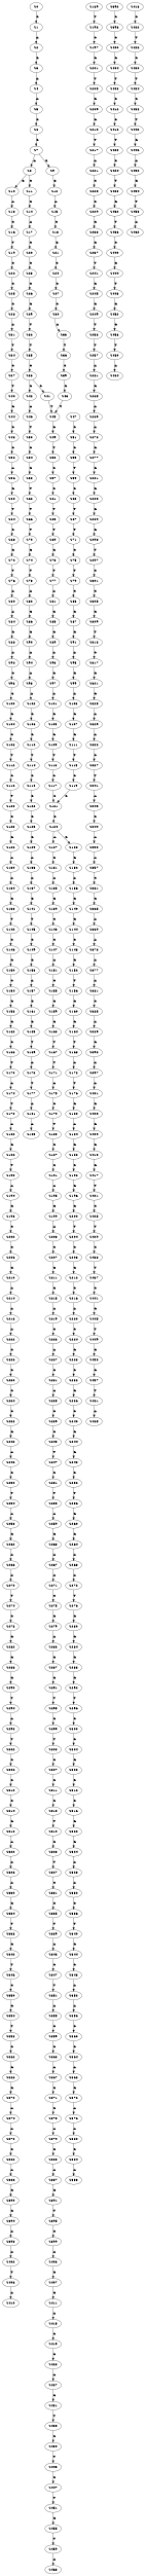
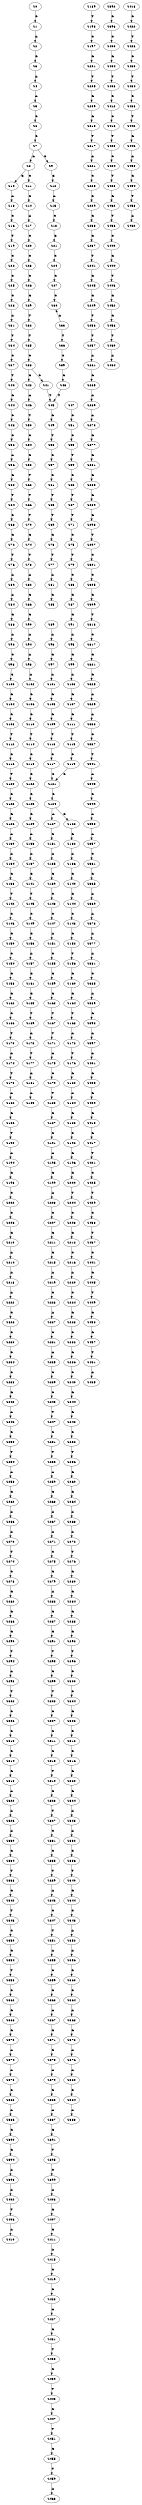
  strict digraph {
    S0
    S1
    S2
    S3
    S4
    S5
    S6
    S7
    S8
    S9
    S10
    S11
    S12
    S13
    S14
    S15
    S16
    S17
    S18
    S19
    S20
    S21
    S22
    S23
    S24
    S25
    S26
    S27
    S28
    S29
    S30
    S31
    S32
    S33
    S34
    S35
    S36
    S37
    S38
    S39
    S40
    S41
    S42
    S43
    S44
    S45
    S46
    S48
    S49
    S50
    S47
    S51
    S52
    S53
    S54
    S55
    S56
    S57
    S58
    S59
    S60
    S61
    S62
    S63
    S64
    S65
    S66
    S67
    S68
    S69
    S70
    S71
    S72
    S73
    S74
    S75
    S76
    S77
    S78
    S79
    S80
    S81
    S82
    S83
    S84
    S85
    S86
    S87
    S88
    S89
    S90
    S91
    S92
    S93
    S94
    S95
    S96
    S97
    S98
    S99
    S100
    S101
    S102
    S103
    S104
    S105
    S106
    S107
    S108
    S109
    S110
    S111
    S112
    S113
    S114
    S115
    S116
    S117
    S118
    S119
    S120
    S121
    S122
    S123
    S124
    S125
    S126
    S127
    S128
    S129
    S130
    S131
    S132
    S133
    S134
    S135
    S136
    S137
    S138
    S139
    S140
    S141
    S142
    S143
    S144
    S145
    S146
    S147
    S148
    S149
    S150
    S151
    S152
    S153
    S154
    S155
    S156
    S157
    S158
    S159
    S160
    S161
    S162
    S163
    S164
    S165
    S166
    S167
    S168
    S169
    S170
    S171
    S172
    S173
    S174
    S175
    S176
    S177
    S178
    S179
    S180
    S181
    S182
    S183
    S184
    S185
    S186
    S187
    S188
    S190
    S191
    S192
    S189
    S193
    S194
    S195
    S196
    S197
    S198
    S199
    S200
    S201
    S202
    S203
    S204
    S205
    S206
    S207
    S208
    S209
    S210
    S211
    S212
    S213
    S214
    S215
    S216
    S217
    S218
    S219
    S220
    S221
    S222
    S223
    S224
    S225
    n227 [label=S826]
    S227
    S228
    S229
    S230
    S231
    S232
    S233
    S234
    S235
    S236
    S237
    S238
    S239
    S240
    S241
    S242
    S243
    S244
    S245
    S246
    S247
    S248
    S249
    S250
    S251
    S252
    S253
    S254
    S255
    S256
    S257
    S258
    S259
    S260
    S261
    S262
    S263
    S264
    S265
    S266
    S267
    S268
    S269
    S270
    S271
    S272
    S273
    S274
    S275
    S276
    S277
    S278
    S279
    S280
    S281
    S282
    S283
    S284
    S285
    S286
    S287
    S288
    S289
    S290
    S291
    S292
    S293
    S294
    S295
    S296
    S297
    S298
    S299
    S300
    S301
    S302
    S303
    S304
    S305
    S306
    S307
    S308
    S309
    S310
    S311
    S312
    S313
    S314
    S315
    S316
    S317
    S318
    S319
    S320
    S321
    S322
    S323
    S324
    S325
    S326
    S327
    S328
    S329
    S330
    S331
    S332
    S333
    S334
    S335
    S336
    S337
    S338
    S339
    S340
    S341
    S342
    S343
    S344
    S345
    S346
    S347
    S348
    S349
    S350
    S351
    S352
    S353
    S354
    S355
    S356
    S357
    S358
    S359
    S360
    S361
    S362
    S363
    S364
    S365
    S366
    S367
    S368
    S369
    S370
    S371
    S372
    S373
    S374
    S375
    S376
    S377
    S378
    S379
    S380
    S381
    S382
    S383
    S384
    S385
    S386
    S387
    S388
    S389
    S390
    S391
    S393
    S394
    S395
    S392
    S396
    S397
    S398
    S399
    S400
    S401
    S402
    S403
    S404
    S405
    S406
    S407
    S408
    S409
    S410
    S411
    S412
    S413
    S415
    S416
    S417
    S419
    S420
    S421
    S418
    S422
    S423
    S424
    S425
    S426
    S427
    S428
    S429
    S430
    S431
    S432
    S433
    S434
    S435
    S436
    S437
    S438
    S439
    S440
    S441
    S442
    S443
    S444
    S445
    S446
    S447
    S448
    S449
    S450
    S451
    S452
    S453
    S454
    S455
    S456
    S457
    S458
    S459
    S460
    S461
    S462
    S463
    S464
    S465
    S0 -> S1 [label=C]
    S1 -> S2 [label=A]
    S2 -> S3 [label=G]
    S3 -> S4 [label=A]
    S4 -> S5 [label=A]
    S5 -> S6 [label=C]
    S6 -> S7 [label=C]
    S7 -> S8 [label=A]
    S7 -> S9 [label=G]
    S8 -> S10 [label=G]
    S8 -> S11 [label=C]
    S9 -> S12 [label=G]
    S10 -> S13 [label=A]
    S11 -> S14 [label=C]
    S12 -> S15 [label=A]
    S13 -> S16 [label=C]
    S14 -> S17 [label=A]
    S15 -> S18 [label=C]
    S16 -> S19 [label=T]
    S17 -> S20 [label=C]
    S18 -> S21 [label=G]
    S19 -> S22 [label=C]
    S20 -> S23 [label=C]
    S21 -> S24 [label=C]
    S22 -> S25 [label=C]
    S23 -> S26 [label=C]
    S24 -> S27 [label=C]
    S25 -> S28 [label=C]
    S26 -> S29 [label=G]
    S27 -> S30 [label=C]
    S28 -> S31 [label=A]
    S29 -> S32 [label=T]
-   S30 -> S33 [label=A]
+   S33 -> S30 [label=A]
    S31 -> S34 [label=T]
    S32 -> S35 [label=T]
    S33 -> S36 [label=T]
    S34 -> S37 [label=C]
    S35 -> S38 [label=C]
    S36 -> S39 [label=C]
    S37 -> S40 [label=T]
    S38 -> S41 [label=C]
    S38 -> S42 [label=G]
    S39 -> S43 [label=G]
    S40 -> S44 [label=G]
    S41 -> S45 [label=T]
    S42 -> S46 [label=A]
    S43 -> S45 [label=T]
    S44 -> S48 [label=C]
    S45 -> S49 [label=G]
    S46 -> S50 [label=T]
    S48 -> S52 [label=C]
    S49 -> S53 [label=T]
    S50 -> S54 [label=C]
    S47 -> S51 [label=C]
    S51 -> S55 [label=C]
    S52 -> S56 [label=A]
    S53 -> S57 [label=C]
    S54 -> S58 [label=G]
    S55 -> S59 [label=T]
    S56 -> S60 [label=G]
    S57 -> S61 [label=C]
    S58 -> S62 [label=T]
    S59 -> S63 [label=C]
    S60 -> S64 [label=T]
    S61 -> S65 [label=T]
    S62 -> S66 [label=T]
    S63 -> S67 [label=T]
    S64 -> S68 [label=C]
    S65 -> S69 [label=T]
    S66 -> S70 [label=T]
    S67 -> S71 [label=T]
    S68 -> S72 [label=G]
    S69 -> S73 [label=G]
    S70 -> S74 [label=G]
    S71 -> S75 [label=C]
    S72 -> S76 [label=T]
    S73 -> S77 [label=T]
    S74 -> S78 [label=T]
    S75 -> S79 [label=T]
    S76 -> S80 [label=A]
    S77 -> S81 [label=A]
    S78 -> S82 [label=A]
    S79 -> S83 [label=C]
    S80 -> S84 [label=A]
    S81 -> S85 [label=G]
    S82 -> S86 [label=G]
    S83 -> S87 [label=G]
    S84 -> S88 [label=G]
-   S85 -> S89 [label=G]
    S86 -> S90 [label=G]
    S87 -> S91 [label=G]
    S88 -> S92 [label=A]
    S89 -> S93 [label=A]
    S90 -> S94 [label=A]
    S91 -> S95 [label=A]
    S92 -> S96 [label=C]
    S93 -> S97 [label=G]
    S94 -> S98 [label=A]
    S95 -> S99 [label=G]
    S96 -> S100 [label=G]
    S97 -> S101 [label=A]
    S98 -> S102 [label=A]
    S99 -> S103 [label=A]
    S100 -> S104 [label=G]
    S101 -> S105 [label=G]
    S102 -> S106 [label=G]
    S103 -> S107 [label=G]
    S104 -> S108 [label=C]
    S105 -> S109 [label=G]
    S106 -> S110 [label=G]
    S107 -> S111 [label=G]
    S108 -> S112 [label=T]
    S109 -> S113 [label=T]
    S110 -> S114 [label=T]
    S111 -> S115 [label=T]
    S112 -> S116 [label=C]
    S113 -> S117 [label=C]
    S114 -> S118 [label=C]
    S115 -> S119 [label=C]
    S116 -> S120 [label=T]
    S117 -> S121 [label=C]
    S118 -> S122 [label=C]
    S119 -> S121 [label=C]
    S120 -> S123 [label=C]
    S121 -> S124 [label=C]
    S122 -> S125 [label=C]
    S123 -> S126 [label=G]
    S124 -> S127 [label=A]
    S124 -> S128 [label=G]
    S125 -> S129 [label=G]
    S126 -> S130 [label=A]
    S127 -> S131 [label=G]
    S128 -> S132 [label=G]
    S129 -> S133 [label=A]
    S130 -> S134 [label=A]
    S131 -> S135 [label=A]
    S132 -> S136 [label=A]
    S133 -> S137 [label=A]
    S134 -> S138 [label=G]
    S135 -> S139 [label=G]
    S136 -> S140 [label=G]
    S137 -> S141 [label=G]
    S138 -> S142 [label=T]
    S139 -> S143 [label=C]
    S140 -> S144 [label=G]
    S141 -> S145 [label=T]
    S142 -> S146 [label=C]
    S143 -> S147 [label=C]
    S144 -> S148 [label=C]
    S145 -> S149 [label=C]
    S146 -> S150 [label=G]
    S147 -> S151 [label=A]
    S148 -> S152 [label=G]
    S149 -> S153 [label=G]
    S150 -> S154 [label=C]
    S151 -> S155 [label=C]
    S152 -> S156 [label=T]
    S153 -> S157 [label=A]
    S154 -> S158 [label=G]
    S155 -> S159 [label=G]
    S156 -> S160 [label=G]
    S157 -> S161 [label=G]
    S158 -> S162 [label=G]
    S159 -> S163 [label=G]
    S160 -> S164 [label=G]
    S161 -> S165 [label=G]
    S162 -> S166 [label=C]
    S163 -> S167 [label=T]
    S164 -> S168 [label=T]
    S165 -> S169 [label=T]
    S166 -> S170 [label=T]
    S167 -> S171 [label=T]
    S168 -> S172 [label=A]
    S169 -> S173 [label=A]
    S170 -> S174 [label=A]
    S171 -> S175 [label=A]
    S172 -> S176 [label=T]
    S173 -> S177 [label=T]
    S174 -> S178 [label=T]
    S175 -> S179 [label=C]
    S176 -> S180 [label=G]
    S177 -> S181 [label=A]
    S178 -> S182 [label=A]
    S179 -> S183 [label=T]
    S180 -> S184 [label=A]
    S181 -> S185 [label=A]
    S182 -> S186 [label=G]
    S183 -> S187 [label=G]
    S184 -> S188 [label=G]
    S186 -> S190 [label=T]
    S187 -> S191 [label=C]
    S188 -> S192 [label=C]
    S190 -> S194 [label=A]
    S191 -> S195 [label=A]
    S192 -> S196 [label=G]
    S189 -> S193 [label=T]
    S193 -> S197 [label=C]
    S194 -> S198 [label=G]
    S195 -> S199 [label=G]
    S196 -> S200 [label=G]
    S197 -> S201 [label=G]
    S198 -> S202 [label=C]
    S199 -> S203 [label=A]
    S200 -> S204 [label=T]
    S201 -> S205 [label=T]
    S202 -> S206 [label=C]
    S203 -> S207 [label=C]
    S204 -> S208 [label=C]
    S205 -> S209 [label=G]
    S206 -> S210 [label=G]
    S207 -> S211 [label=G]
    S208 -> S212 [label=G]
    S209 -> S213 [label=G]
    S210 -> S214 [label=A]
    S211 -> S215 [label=G]
    S212 -> S216 [label=C]
    S213 -> S217 [label=T]
    S214 -> S218 [label=A]
    S215 -> S219 [label=A]
    S216 -> S220 [label=A]
    S217 -> S221 [label=A]
    S218 -> S222 [label=A]
    S219 -> S223 [label=C]
    S220 -> S224 [label=C]
    S221 -> S225 [label=C]
    S222 -> n227 [label=C]
    S223 -> S227 [label=A]
    S224 -> S228 [label=G]
    S225 -> S229 [label=C]
    n227 -> S230 [label=C]
    S227 -> S231 [label=C]
    S228 -> S232 [label=C]
    S229 -> S233 [label=G]
    S230 -> S234 [label=C]
    S231 -> S235 [label=A]
    S232 -> S236 [label=G]
    S233 -> S237 [label=G]
    S234 -> S238 [label=C]
    S235 -> S239 [label=C]
    S236 -> S240 [label=C]
    S237 -> S241 [label=T]
    S238 -> S242 [label=G]
    S239 -> S243 [label=C]
    S240 -> S244 [label=G]
    S241 -> S245 [label=G]
    S242 -> S246 [label=A]
    S243 -> S247 [label=T]
    S244 -> S248 [label=G]
    S245 -> S249 [label=G]
    S246 -> S250 [label=C]
    S247 -> S251 [label=C]
    S248 -> S252 [label=C]
    S249 -> S253 [label=T]
    S250 -> S254 [label=T]
    S251 -> S255 [label=T]
    S252 -> S256 [label=T]
    S253 -> S257 [label=T]
    S254 -> S258 [label=A]
    S255 -> S259 [label=A]
    S256 -> S260 [label=G]
    S257 -> S261 [label=A]
    S258 -> S262 [label=G]
    S259 -> S263 [label=G]
    S260 -> S264 [label=G]
    S261 -> S265 [label=G]
    S262 -> S266 [label=A]
    S263 -> S267 [label=A]
    S264 -> S268 [label=A]
    S265 -> S269 [label=A]
    S266 -> S270 [label=A]
    S267 -> S271 [label=A]
    S268 -> S272 [label=A]
    S269 -> S273 [label=A]
    S270 -> S274 [label=T]
    S271 -> S275 [label=C]
    S272 -> S276 [label=T]
    S273 -> S277 [label=G]
    S274 -> S278 [label=C]
    S275 -> S279 [label=G]
    S276 -> S280 [label=G]
    S277 -> S281 [label=G]
    S278 -> S282 [label=G]
    S279 -> S283 [label=A]
    S280 -> S284 [label=G]
    S281 -> S285 [label=G]
    S282 -> S286 [label=G]
    S283 -> S287 [label=G]
    S284 -> S288 [label=G]
    S285 -> S289 [label=G]
    S286 -> S290 [label=G]
    S287 -> S291 [label=G]
    S288 -> S292 [label=G]
    S289 -> S293 [label=G]
    S290 -> S294 [label=T]
    S291 -> S295 [label=T]
    S292 -> S296 [label=T]
    S293 -> S297 [label=T]
    S294 -> S298 [label=A]
    S295 -> S299 [label=G]
    S296 -> S300 [label=C]
    S297 -> S301 [label=C]
    S298 -> S302 [label=T]
    S299 -> S303 [label=T]
    S300 -> S304 [label=C]
    S301 -> S305 [label=C]
    S302 -> S306 [label=C]
    S303 -> S307 [label=C]
    S304 -> S308 [label=G]
    S305 -> S309 [label=G]
    S306 -> S310 [label=C]
    S307 -> S311 [label=C]
    S308 -> S312 [label=C]
    S309 -> S313 [label=T]
    S310 -> S314 [label=C]
    S311 -> S315 [label=C]
    S312 -> S316 [label=C]
    S313 -> S317 [label=C]
    S314 -> S318 [label=G]
    S315 -> S319 [label=T]
    S316 -> S320 [label=G]
    S317 -> S321 [label=G]
    S318 -> S322 [label=A]
    S319 -> S323 [label=G]
    S320 -> S324 [label=G]
    S321 -> S325 [label=G]
    S322 -> S326 [label=A]
    S323 -> S327 [label=T]
    S324 -> S328 [label=A]
    S325 -> S329 [label=A]
    S326 -> S330 [label=A]
    S327 -> S331 [label=C]
    S328 -> S332 [label=A]
    S329 -> S333 [label=A]
    S330 -> S334 [label=G]
    S331 -> S335 [label=C]
    S332 -> S336 [label=C]
    S333 -> S337 [label=C]
    S334 -> S338 [label=T]
    S335 -> S339 [label=T]
    S336 -> S340 [label=T]
    S337 -> S341 [label=T]
    S338 -> S342 [label=G]
    S339 -> S343 [label=A]
    S340 -> S344 [label=G]
    S341 -> S345 [label=A]
    S342 -> S346 [label=T]
    S343 -> S347 [label=C]
    S344 -> S348 [label=C]
    S345 -> S349 [label=C]
    S346 -> S350 [label=C]
    S347 -> S351 [label=T]
    S348 -> S352 [label=A]
    S349 -> S353 [label=A]
    S350 -> S354 [label=G]
    S351 -> S355 [label=A]
    S352 -> S356 [label=A]
    S353 -> S357 [label=A]
    S354 -> S358 [label=T]
    S355 -> S359 [label=C]
    S356 -> S360 [label=C]
    S357 -> S361 [label=C]
    S358 -> S362 [label=C]
    S359 -> S363 [label=C]
    S360 -> S364 [label=C]
    S361 -> S365 [label=G]
    S362 -> S366 [label=G]
    S363 -> S367 [label=A]
    S364 -> S368 [label=A]
    S365 -> S369 [label=A]
    S366 -> S370 [label=G]
    S367 -> S371 [label=G]
    S368 -> S372 [label=G]
    S369 -> S373 [label=A]
    S370 -> S374 [label=A]
    S371 -> S375 [label=G]
    S372 -> S376 [label=A]
    S373 -> S377 [label=A]
    S374 -> S378 [label=A]
    S375 -> S379 [label=A]
    S376 -> S380 [label=A]
    S377 -> S381 [label=A]
    S378 -> S382 [label=C]
    S379 -> S383 [label=G]
    S380 -> S384 [label=C]
    S381 -> S385 [label=C]
    S382 -> S386 [label=A]
    S383 -> S387 [label=A]
    S384 -> S388 [label=A]
    S385 -> S389 [label=A]
    S386 -> S390 [label=G]
    S387 -> S391 [label=G]
    S389 -> S393 [label=G]
    S390 -> S394 [label=G]
    S391 -> S395 [label=T]
    S393 -> S397 [label=A]
    S394 -> S398 [label=A]
    S395 -> S399 [label=C]
    S392 -> S396 [label=C]
    S396 -> S400 [label=C]
    S397 -> S401 [label=A]
    S398 -> S402 [label=A]
    S399 -> S403 [label=A]
    S400 -> S404 [label=G]
    S401 -> S405 [label=G]
    S402 -> S406 [label=T]
    S403 -> S407 [label=G]
    S404 -> S408 [label=T]
    S405 -> S409 [label=G]
    S406 -> S410 [label=A]
    S407 -> S411 [label=G]
    S408 -> S412 [label=C]
    S409 -> S413 [label=G]
    S411 -> S415 [label=A]
    S412 -> S416 [label=C]
    S413 -> S417 [label=G]
    S415 -> S419 [label=C]
    S416 -> S420 [label=T]
    S417 -> S421 [label=T]
    S419 -> S423 [label=C]
    S420 -> S424 [label=C]
    S421 -> S425 [label=C]
    S418 -> S422 [label=C]
    S422 -> S426 [label=T]
    S423 -> S427 [label=A]
    S424 -> S428 [label=T]
    S425 -> S429 [label=T]
    S426 -> S430 [label=C]
    S427 -> S431 [label=G]
    S428 -> S432 [label=G]
    S429 -> S433 [label=C]
    S430 -> S434 [label=T]
    S431 -> S435 [label=T]
    S432 -> S436 [label=T]
    S433 -> S437 [label=T]
    S434 -> S438 [label=C]
    S435 -> S439 [label=C]
    S436 -> S440 [label=C]
    S437 -> S441 [label=C]
    S438 -> S442 [label=T]
    S439 -> S443 [label=T]
    S440 -> S444 [label=G]
    S441 -> S445 [label=G]
    S442 -> S446 [label=G]
    S443 -> S447 [label=C]
    S444 -> S448 [label=T]
    S445 -> S449 [label=T]
    S446 -> S450 [label=A]
    S447 -> S451 [label=T]
    S448 -> S452 [label=G]
    S449 -> S453 [label=G]
    S450 -> S454 [label=G]
    S451 -> S455 [label=G]
    S452 -> S456 [label=G]
    S453 -> S457 [label=G]
    S454 -> S458 [label=T]
    S455 -> S459 [label=T]
    S456 -> S460 [label=T]
    S457 -> S461 [label=T]
    S458 -> S462 [label=A]
    S459 -> S463 [label=A]
    S460 -> S464 [label=A]
    S461 -> S465 [label=A]
  }
